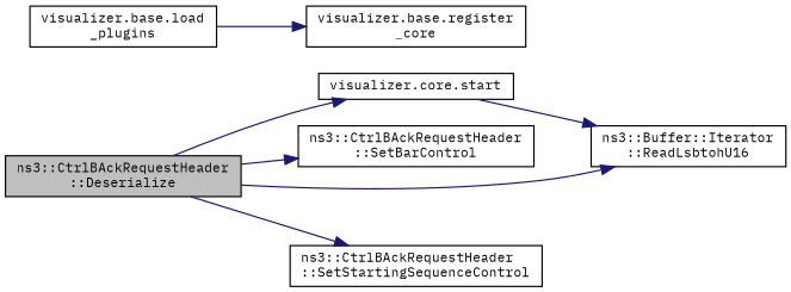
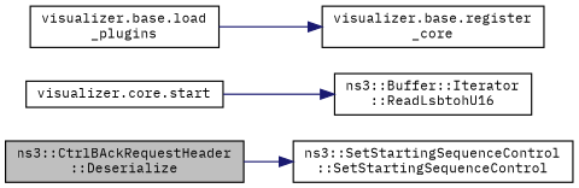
  digraph {
    fontname="IBM Plex Mono"
    rankdir=LR
    node [color=black fillcolor=white fontname="IBM Plex Mono" fontsize=10 shape=record style=filled]
    edge [color=midnightblue fontname="IBM Plex Mono" fontsize=10 labelfontname=Helvetica labelfontsize=10 style=solid]
    n1 [fillcolor=grey75 fontcolor=black height=0.2 label="ns3::CtrlBAckRequestHeader\l::Deserialize" width=0.4]
    n2 [height=0.2 label="visualizer.core.start" width=0.4]
-   n3 [height=0.2 label="ns3::CtrlBAckRequestHeader\l::SetBarControl" width=0.4]
    n4 [height=0.2 label="ns3::Buffer::Iterator\l::ReadLsbtohU16" width=0.4]
-   n5 [height=0.2 label="ns3::CtrlBAckRequestHeader\l::SetStartingSequenceControl" width=0.4]
+   n5 [height=0.2 label="ns3::SetStartingSequenceControl\l::SetStartingSequenceControl" width=0.4]
    n6 [height=0.2 label="visualizer.base.load\l_plugins" width=0.4]
    n7 [height=0.2 label="visualizer.base.register\l_core" width=0.4]
-   n1 -> n2
-   n1 -> n3
-   n1 -> n4
    n1 -> n5
    n2 -> n4
    n6 -> n7
  }
